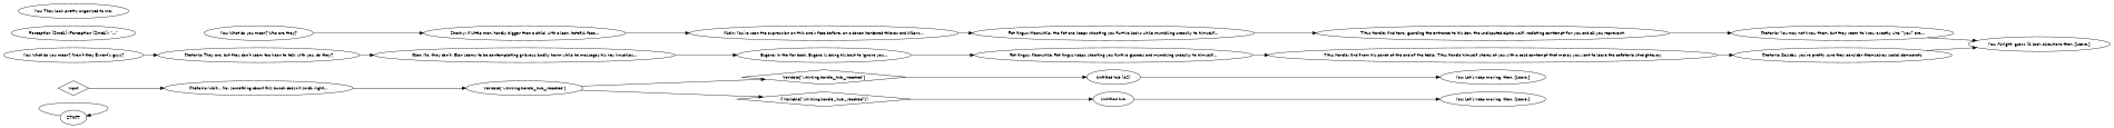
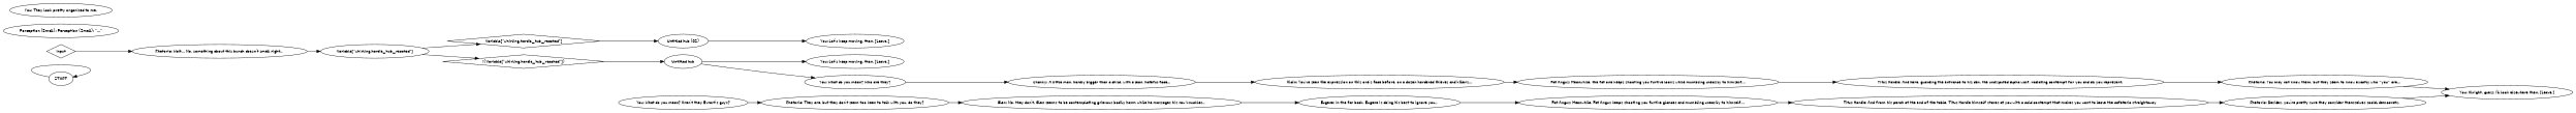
  digraph {
    fontname="Patrick Hand"
    rankdir=LR
    node [fontname="Patrick Hand"]
    edge [fontname="Patrick Hand"]
    n1 [label=START]
    n2 [label=input shape=diamond]
    n3 [label="Rhetoric: Wait... No, something about this bunch doesn't smell right..."]
    n4 [label="Variable[\"whirling.hardie_hub_reached\"]"]
    n5 [label="Titus Hardie: And from his perch at the end of the table, Titus Hardie himself stares at you with a cold contempt that makes you want to leave the cafeteria straightaway."]
    n6 [label="Rhetoric: Besides, you're pretty sure they consider themselves social democrats."]
    n7 [label="You: Alright, guess I'll look elsewhere then. [Leave.]"]
    n8 [label="You: What do you mean? Aren't they Evrart's guys?"]
    n9 [label="Rhetoric: They are, but they don't seem too keen to talk with you, do they?"]
    n10 [label="Glen: No, they don't. Glen seems to be contemplating grievous bodily harm while he massages his raw knuckles..."]
    n11 [label="Eugene: In the far back, Eugene is doing his best to ignore you..."]
    n12 [label="Fat Angus: Meanwhile, Fat Angus keeps shooting you furtive glances and mumbling uneasily to himself..."]
    n13 [label="Shanky: A little man, hardly bigger than a child, with a lean, hateful face..."]
    n14 [label="Alain: You've seen the expression on this one's face before, on a dozen hardened thieves and killers..."]
    n15 [label="Fat Angus: Meanwhile, the fat one keeps shooting you furtive looks while mumbling uneasily to himself..."]
    n16 [label="Variable[\"whirling.hardie_hub_reached\"]" shape=diamond]
    n17 [label="!(Variable[\"whirling.hardie_hub_reached\"])" shape=diamond]
-   n18 [label="Untitled hub (62)"]
+   n18 [label="Untitled hub (02)"]
    n19 [label="Untitled hub"]
    n20 [label="You: Let's keep moving, then. [Leave.]"]
    n21 [label="You: Let's keep moving, then. [Leave.]"]
    n22 [label="You: What do you mean? Who are they?"]
    n23 [label="Rhetoric: You may not know them, but they seem to know exactly who *you* are..."]
    n24 [label="Titus Hardie: And here, guarding the entrance to his den, the undisputed alpha wolf, radiating contempt for you and all you represent."]
    n25 [label="Perception (Smell): Perception (Smell): \"...\""]
    n26 [label="You: They look pretty organised to me."]
    n1 -> n1
    n2 -> n3
    n3 -> n4
    n4 -> n16
    n4 -> n17
    n5 -> n6
    n6 -> n7
    n8 -> n9
    n9 -> n10
    n10 -> n11
    n11 -> n12
    n12 -> n5
    n13 -> n14
    n14 -> n15
    n15 -> n24
    n16 -> n18
    n17 -> n19
    n18 -> n20
    n19 -> n21
+   n19 -> n22
    n22 -> n13
    n23 -> n7
    n24 -> n23
  }
